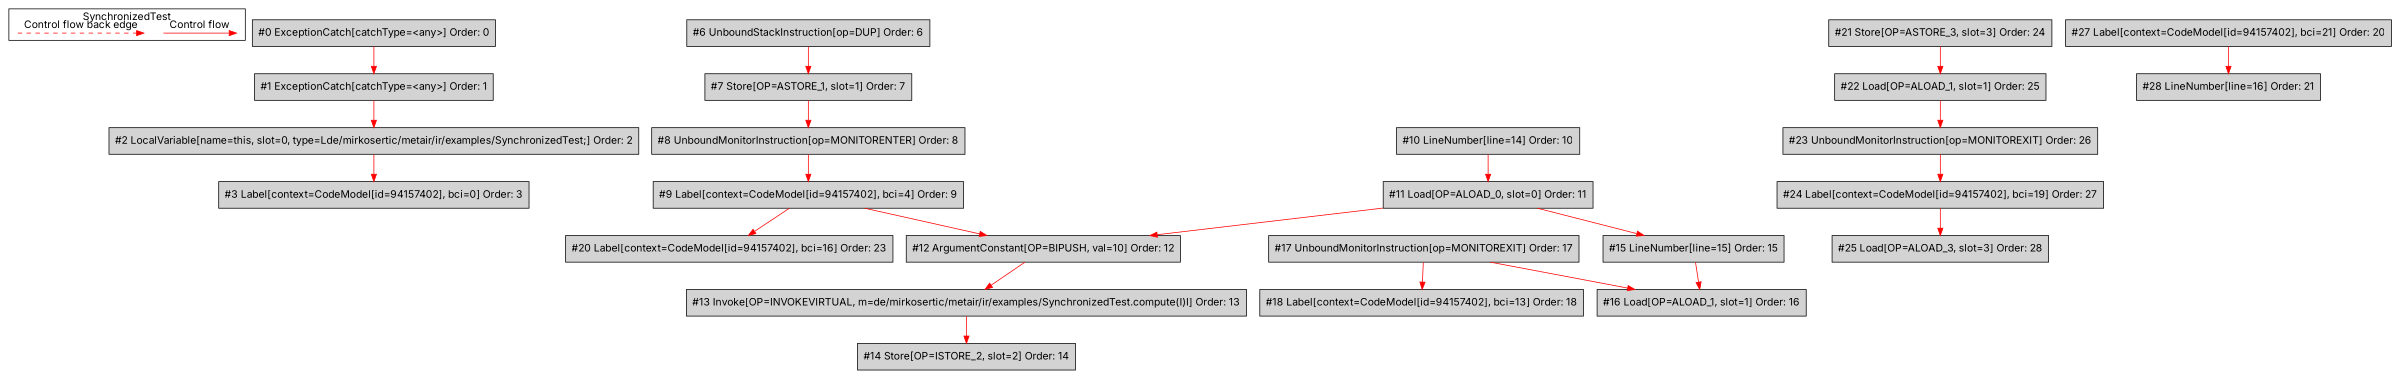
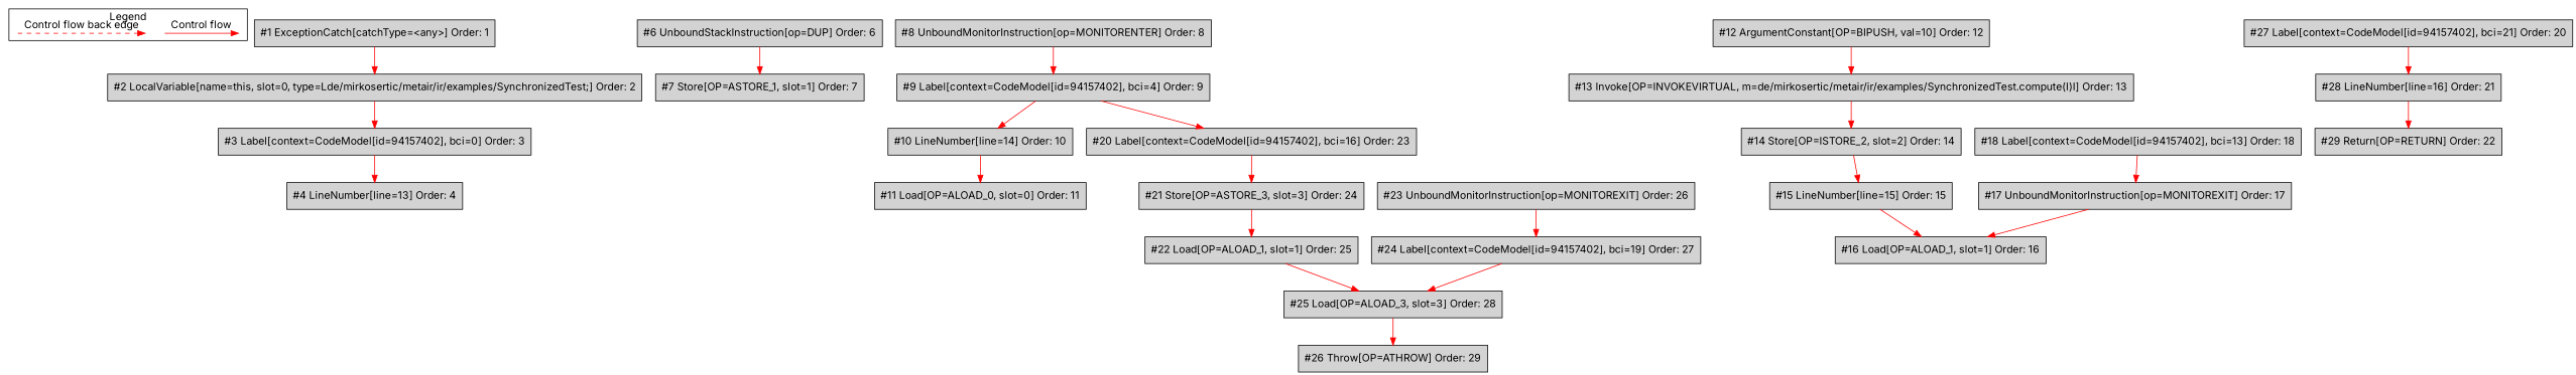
  digraph {
    fontname=Inter
    ordering=in
    node [fontname=Inter shape=box style=filled fillcolor=lightgrey]
    edge [color=red fontname=Inter]
    c0 [shape=point style=invis fillcolor=""]
    c1 [shape=point style=invis fillcolor=""]
    c2 [shape=point style=invis fillcolor=""]
    c3 [shape=point style=invis fillcolor=""]
-   n5 [label="#0 ExceptionCatch[catchType=<any>] Order: 0"]
    n6 [label="#1 ExceptionCatch[catchType=<any>] Order: 1"]
    n7 [label="#2 LocalVariable[name=this, slot=0, type=Lde/mirkosertic/metair/ir/examples/SynchronizedTest;] Order: 2"]
    n8 [label="#3 Label[context=CodeModel[id=94157402], bci=0] Order: 3"]
+   n9 [label="#4 LineNumber[line=13] Order: 4"]
    n10 [label="#6 UnboundStackInstruction[op=DUP] Order: 6"]
    n11 [label="#7 Store[OP=ASTORE_1, slot=1] Order: 7"]
    n12 [label="#8 UnboundMonitorInstruction[op=MONITORENTER] Order: 8"]
    n13 [label="#9 Label[context=CodeModel[id=94157402], bci=4] Order: 9"]
    n14 [label="#10 LineNumber[line=14] Order: 10"]
    n15 [label="#20 Label[context=CodeModel[id=94157402], bci=16] Order: 23"]
    n16 [label="#11 Load[OP=ALOAD_0, slot=0] Order: 11"]
    n17 [label="#21 Store[OP=ASTORE_3, slot=3] Order: 24"]
    n18 [label="#12 ArgumentConstant[OP=BIPUSH, val=10] Order: 12"]
    n19 [label="#13 Invoke[OP=INVOKEVIRTUAL, m=de/mirkosertic/metair/ir/examples/SynchronizedTest.compute(I)I] Order: 13"]
    n20 [label="#14 Store[OP=ISTORE_2, slot=2] Order: 14"]
    n21 [label="#15 LineNumber[line=15] Order: 15"]
    n22 [label="#16 Load[OP=ALOAD_1, slot=1] Order: 16"]
    n23 [label="#17 UnboundMonitorInstruction[op=MONITOREXIT] Order: 17"]
    n24 [label="#18 Label[context=CodeModel[id=94157402], bci=13] Order: 18"]
    n25 [label="#27 Label[context=CodeModel[id=94157402], bci=21] Order: 20"]
    n26 [label="#28 LineNumber[line=16] Order: 21"]
    n27 [label="#22 Load[OP=ALOAD_1, slot=1] Order: 25"]
    n28 [label="#23 UnboundMonitorInstruction[op=MONITOREXIT] Order: 26"]
    n29 [label="#24 Label[context=CodeModel[id=94157402], bci=19] Order: 27"]
    n30 [label="#25 Load[OP=ALOAD_3, slot=3] Order: 28"]
+   n31 [label="#26 Throw[OP=ATHROW] Order: 29"]
+   n32 [label="#29 Return[OP=RETURN] Order: 22"]
    subgraph cluster_1 {
-     label=SynchronizedTest
+     label=Legend
      subgraph sub_2 {
        label=Legend
        rank=same
        c0
        c1
        c2
        c3
      }
    }
    c0 -> c1 [label="Control flow" style=solid]
    c2 -> c3 [label="Control flow back edge" style=dashed]
-   n5 -> n6
    n6 -> n7
    n7 -> n8
+   n8 -> n9
    n10 -> n11
-   n11 -> n12
    n12 -> n13
-   n13 -> n18
+   n13 -> n14
    n13 -> n15
    n14 -> n16
-   n16 -> n18
+   n15 -> n17
    n17 -> n27
    n18 -> n19
    n19 -> n20
-   n16 -> n21
+   n20 -> n21
    n21 -> n22
    n23 -> n22
-   n23 -> n24
+   n24 -> n23
    n25 -> n26
-   n27 -> n28
+   n26 -> n32
+   n27 -> n30
    n28 -> n29
    n29 -> n30
+   n30 -> n31
  }
